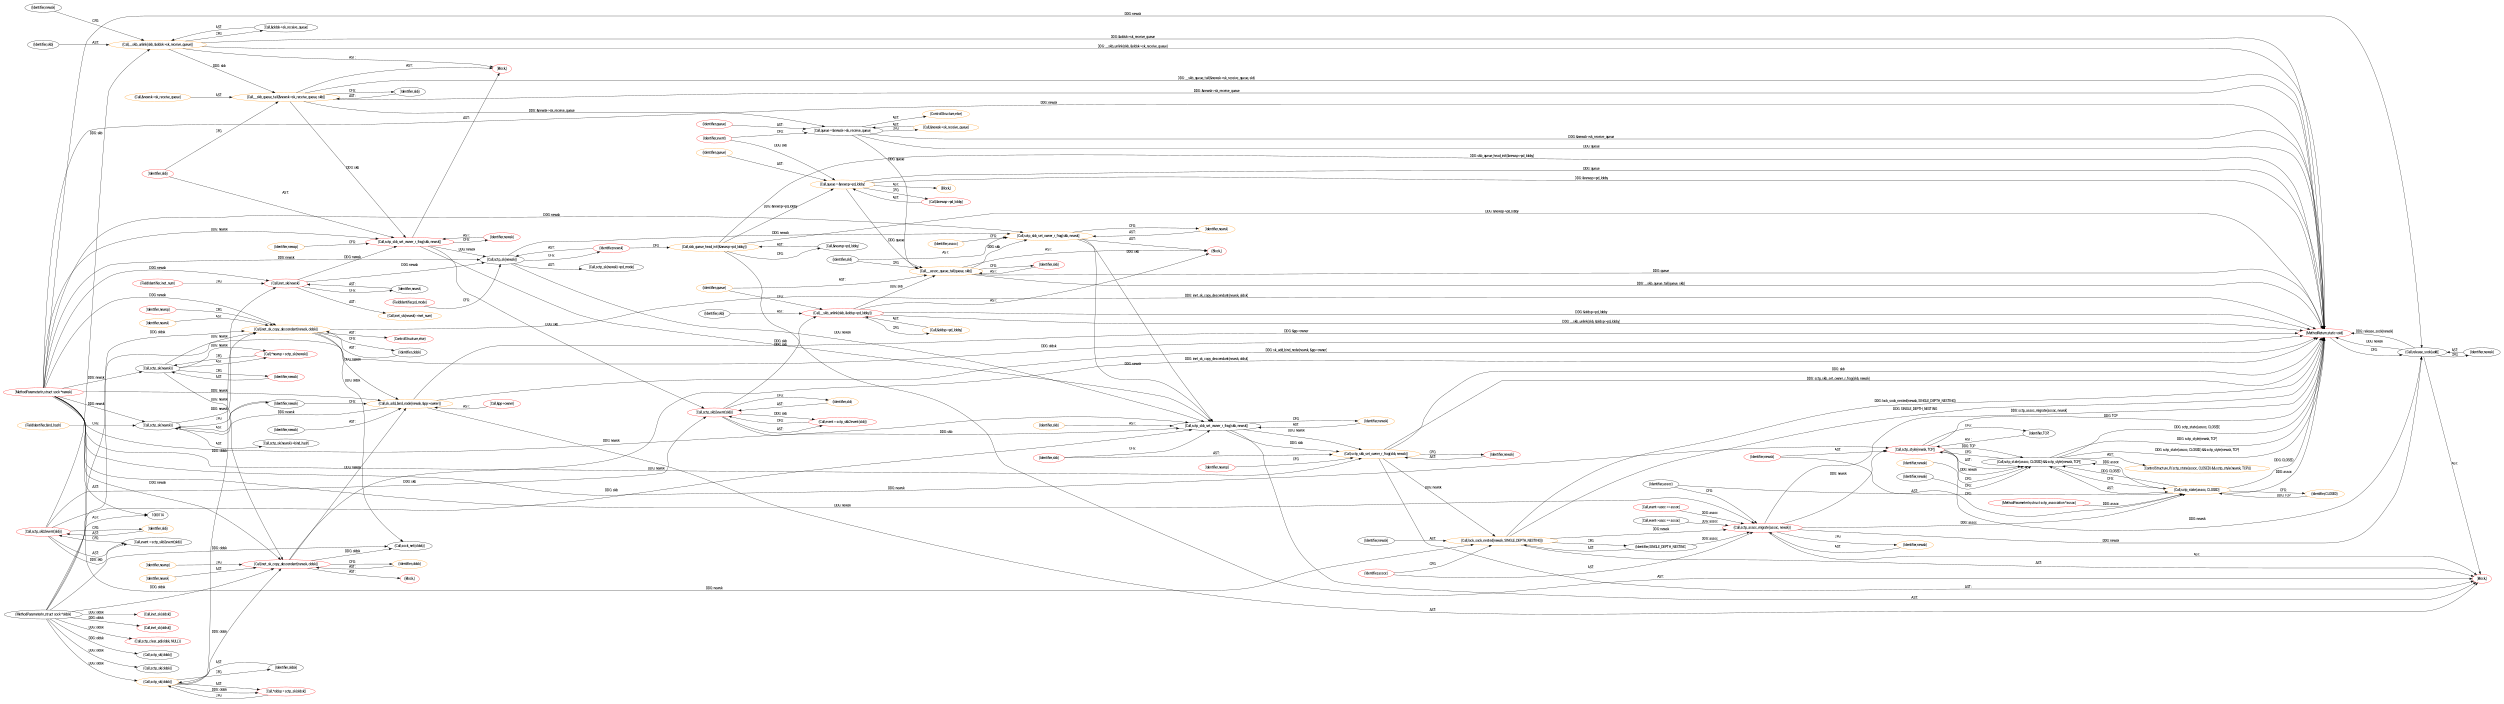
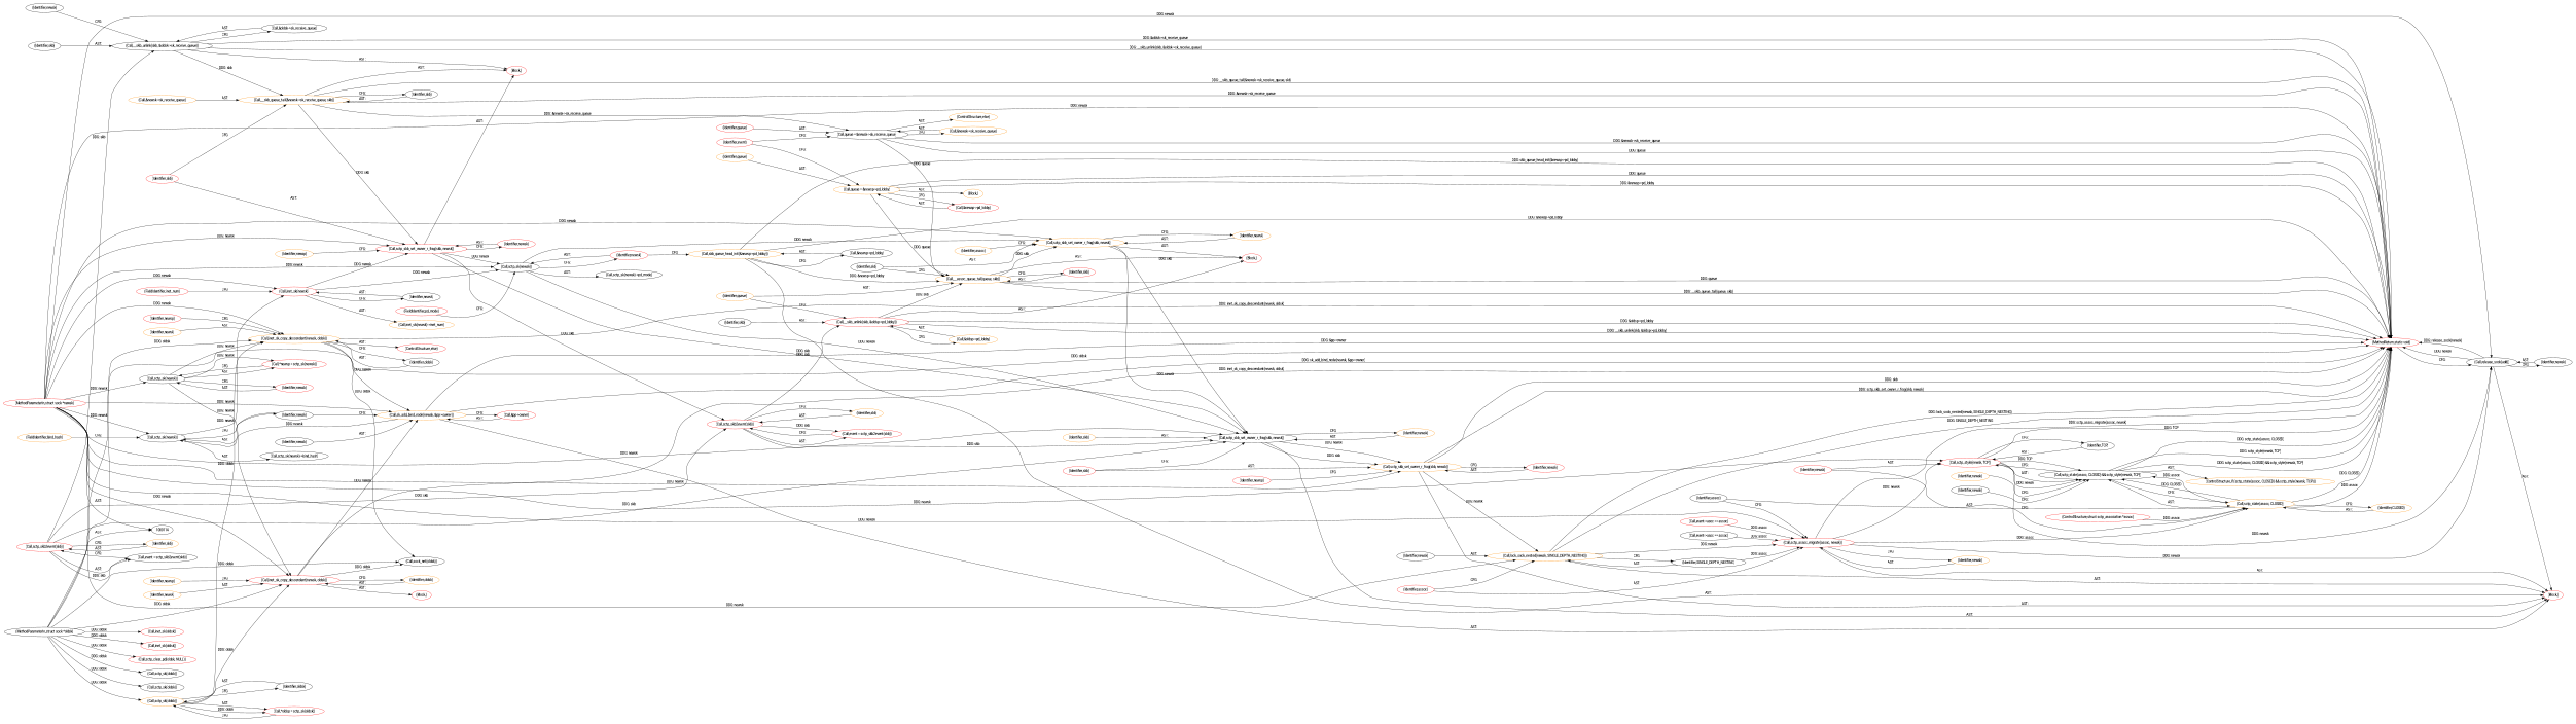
  digraph {
    fontname="Roboto Condensed"
    rankdir=LR
    node [color=red fontname="Roboto Condensed"]
    edge [fontname="Roboto Condensed"]
    n1 [color=darkorange label="(Call,sctp_skb_set_owner_r_frag(skb, newsk))"]
    n2 [color=black label="(Call,sctp_skb_set_owner_r_frag(skb, newsk))"]
    n3 [label="(Block,)"]
    n4 [color=darkorange label="(Identifier,newsk)"]
    n5 [label="(Block,)"]
    n6 [color=darkorange label="(Call,sctp_skb_set_owner_r_frag(skb, newsk))"]
    n7 [color=darkorange label="(Identifier,newsk)"]
    n8 [color=darkorange label="(Call,__assoc_queue_tail(queue, skb))"]
    n9 [label="(Identifier,skb)"]
    n10 [label="(MethodReturn,static void)"]
    n11 [color=black label="(Call,release_sock(add))"]
    n12 [color=black label="(Call,queue = &newsk->sk_receive_queue)"]
    n13 [color=darkorange label="(ControlStructure,else)"]
    n14 [color=darkorange label="(Call,&newsk->sk_receive_queue)"]
    n15 [color=darkorange label="(Call,__skb_queue_tail(&newsk->sk_receive_queue, skb))"]
    n16 [label="(Call,sctp_skb_set_owner_r_frag(skb, newsk))"]
    n17 [label="(Block,)"]
    n18 [color=black label="(Identifier,skb)"]
    n19 [label="(Call,sctp_skb2event(skb))"]
    n20 [color=black label="(Call,sctp_sk(newsk))"]
    n21 [label="(Identifier,newsk)"]
-   n22 [color=darkorange label="(Call,__skb_unlink(skb, &oldsk->sk_receive_queue))"]
+   n22 [color=black label="(Call,__skb_unlink(skb, &oldsk->sk_receive_queue))"]
    n23 [color=black label="(Call,&oldsk->sk_receive_queue)"]
    n24 [label="(Call,sctp_skb2event(skb))"]
    n25 [color=darkorange label="(Identifier,skb)"]
    n26 [color=black label="(Call,event = sctp_skb2event(skb))"]
    n27 [label="(Call,__skb_unlink(skb, &oldsp->pd_lobby))"]
    n28 [color=darkorange label="(Identifier,skb)"]
    n29 [label="(Call,event = sctp_skb2event(skb))"]
    n30 [color=darkorange label="(Call,queue = &newsp->pd_lobby)"]
    n31 [color=darkorange label="(Block,)"]
    n32 [label="(Call,&newsp->pd_lobby)"]
    n33 [color=darkorange label="(Call,skb_queue_head_init(&newsp->pd_lobby))"]
    n34 [color=black label="(Call,&newsp->pd_lobby)"]
    n35 [color=darkorange label="(Call,&oldsp->pd_lobby)"]
    n36 [label="(Identifier,newsk)"]
    n37 [color=black label="(Call,sctp_sk(newsk)->pd_mode)"]
    n38 [label="(Call,inet_sk(newsk))"]
    n39 [color=darkorange label="(Call,inet_sk(newsk)->inet_num)"]
    n40 [color=black label="(Identifier,newsk)"]
    n41 [color=black label="(Call,sctp_sk(newsk))"]
    n42 [color=black label="(Call,sctp_sk(newsk)->bind_hash)"]
    n43 [color=black label="(Identifier,newsk)"]
    n44 [color=darkorange label="(Call,sk_add_bind_node(newsk, &pp->owner))"]
    n45 [label="(Call,&pp->owner)"]
    n46 [color=darkorange label="(Call,inet_sk_copy_descendant(newsk, oldsk))"]
    n47 [color=black label="(Identifier,oldsk)"]
    n48 [label="(ControlStructure,else)"]
    n49 [color=black label="(Call,sock_net(oldsk))"]
    n50 [color=black label="(Call,sctp_sk(newsk))"]
    n51 [label="(Call,inet_sk_copy_descendant(newsk, oldsk))"]
    n52 [label="(Identifier,newsk)"]
    n53 [label="(Call,*newsp = sctp_sk(newsk))"]
    n54 [color=darkorange label="(Identifier,oldsk)"]
    n55 [label="(Block,)"]
    n56 [label="(MethodParameterIn,struct sock *newsk)"]
    n57 [color=darkorange label="(Call,lock_sock_nested(newsk, SINGLE_DEPTH_NESTING))"]
    n58 [label="(Call,sctp_assoc_migrate(assoc, newsk))"]
    n59 [label="(Call,sctp_style(newsk, TCP))"]
    1000114 [color=black]
    n61 [label="(Identifier,newsk)"]
    n62 [color=black label="(Identifier,SINGLE_DEPTH_NESTING)"]
    n63 [color=darkorange label="(Call,sctp_state(assoc, CLOSED))"]
    n64 [color=darkorange label="(Identifier,newsk)"]
    n65 [color=black label="(Call,sctp_state(assoc, CLOSED) && sctp_style(newsk, TCP))"]
    n66 [color=black label="(Identifier,TCP)"]
    n67 [color=black label="(Identifier,newsk)"]
    n68 [color=darkorange label="(Call,sctp_sk(oldsk))"]
    n69 [color=black label="(Identifier,oldsk)"]
    n70 [label="(Call,*oldsp = sctp_sk(oldsk))"]
    n71 [color=black label="(MethodParameterIn,struct sock *oldsk)"]
    n72 [label="(Call,sctp_clear_pd(oldsk, NULL))"]
    n73 [color=black label="(Call,sctp_sk(oldsk))"]
    n74 [color=black label="(Call,sctp_sk(oldsk))"]
    n75 [label="(Call,inet_sk(oldsk))"]
    n76 [label="(Call,inet_sk(oldsk))"]
    n77 [color=darkorange label="(Identifier,CLOSED)"]
    n78 [color=darkorange label="(ControlStructure,if (sctp_state(assoc, CLOSED) && sctp_style(newsk, TCP)))"]
    n79 [label="(Identifier,assoc)"]
    n80 [color=black label="(Identifier,skb)"]
    n81 [color=darkorange label="(Identifier,assoc)"]
    n82 [label="(FieldIdentifier,pd_mode)"]
    n83 [label="(Identifier,queue)"]
    n84 [color=darkorange label="(Identifier,skb)"]
    n85 [color=darkorange label="(Identifier,queue)"]
    n86 [label="(Identifier,newsp)"]
    n87 [label="(Identifier,event)"]
    n88 [color=black label="(Identifier,newsk)"]
    n89 [color=darkorange label="(FieldIdentifier,bind_hash)"]
-   n90 [label="(MethodParameterIn,struct sctp_association *assoc)"]
+   n90 [label="(ControlStructure,struct sctp_association *assoc)"]
    n91 [color=black label="(Identifier,newsk)"]
    n92 [color=darkorange label="(Call,&newsk->sk_receive_queue)"]
    n93 [color=black label="(Identifier,skb)"]
    n94 [label="(Identifier,newsk)"]
    n95 [color=darkorange label="(Identifier,newsk)"]
    n96 [label="(Call,event->asoc == assoc)"]
    n97 [label="(Identifier,skb)"]
    n98 [color=darkorange label="(Identifier,newsp)"]
    n99 [label="(Identifier,skb)"]
    n100 [color=black label="(Call,event->asoc == assoc)"]
    n101 [label="(Identifier,newsp)"]
    n102 [color=darkorange label="(Identifier,newsp)"]
    n103 [color=black label="(Identifier,assoc)"]
    n104 [color=darkorange label="(Identifier,newsk)"]
    n105 [color=darkorange label="(Identifier,newsk)"]
    n106 [color=black label="(Identifier,newsk)"]
    n107 [label="(FieldIdentifier,inet_num)"]
    n108 [color=darkorange label="(Identifier,queue)"]
    n109 [color=black label="(Identifier,newsk)"]
    n110 [color=black label="(Identifier,skb)"]
    n1 -> n2 [label="DDG: skb"]
    n1 -> n2 [label="DDG: newsk"]
    n1 -> n3 [label="AST: "]
    n1 -> n4 [label="CFG: "]
    n2 -> n5 [label="AST: "]
    n2 -> n6 [label="DDG: skb"]
    n2 -> n6 [label="DDG: newsk"]
    n2 -> n7 [label="CFG: "]
    n4 -> n1 [label="AST: "]
    n6 -> n5 [label="AST: "]
    n6 -> n10 [label="DDG: sctp_skb_set_owner_r_frag(skb, newsk)"]
    n6 -> n10 [label="DDG: skb"]
    n6 -> n57 [label="DDG: newsk"]
    n6 -> n61 [label="CFG: "]
    n7 -> n2 [label="AST: "]
    n8 -> n1 [label="DDG: skb"]
    n8 -> n3 [label="AST: "]
    n8 -> n9 [label="CFG: "]
    n8 -> n10 [label="DDG: queue"]
    n8 -> n10 [label="DDG: __skb_queue_tail(queue, skb)"]
    n9 -> n8 [label="AST: "]
    n10 -> n11 [label="CFG: "]
    n11 -> n5 [label="AST: "]
    n11 -> n10 [label="DDG: release_sock(newsk)"]
    n11 -> n10 [label="DDG: newsk"]
    n11 -> n67 [label="CFG: "]
    n12 -> n8 [label="DDG: queue"]
    n12 -> n10 [label="DDG: &newsk->sk_receive_queue"]
    n12 -> n10 [label="DDG: queue"]
    n12 -> n13 [label="AST: "]
    n12 -> n14 [label="CFG: "]
    n14 -> n12 [label="AST: "]
    n15 -> n10 [label="DDG: &newsk->sk_receive_queue"]
    n15 -> n10 [label="DDG: __skb_queue_tail(&newsk->sk_receive_queue, skb)"]
    n15 -> n12 [label="DDG: &newsk->sk_receive_queue"]
    n15 -> n16 [label="DDG: skb"]
    n15 -> n17 [label="AST: "]
    n15 -> n18 [label="CFG: "]
    n16 -> n2 [label="DDG: skb"]
    n16 -> n17 [label="AST: "]
    n16 -> n19 [label="DDG: skb"]
    n16 -> n20 [label="DDG: newsk"]
    n16 -> n21 [label="CFG: "]
    n18 -> n15 [label="AST: "]
    n19 -> n2 [label="DDG: skb"]
    n19 -> n27 [label="DDG: skb"]
    n19 -> n28 [label="CFG: "]
    n19 -> n29 [label="AST: "]
    n19 -> n29 [label="DDG: skb"]
    n20 -> n1 [label="DDG: newsk"]
    n20 -> n2 [label="DDG: newsk"]
    n20 -> n36 [label="CFG: "]
    n20 -> n37 [label="AST: "]
    n21 -> n16 [label="AST: "]
    n22 -> n10 [label="DDG: __skb_unlink(skb, &oldsk->sk_receive_queue)"]
    n22 -> n10 [label="DDG: &oldsk->sk_receive_queue"]
    n22 -> n15 [label="DDG: skb"]
    n22 -> n17 [label="AST: "]
    n22 -> n23 [label="CFG: "]
    n23 -> n22 [label="AST: "]
    n24 -> n2 [label="DDG: skb"]
    n24 -> n19 [label="DDG: skb"]
    n24 -> n22 [label="DDG: skb"]
    n24 -> n25 [label="CFG: "]
    n24 -> n26 [label="AST: "]
    n24 -> n26 [label="DDG: skb"]
    n25 -> n24 [label="AST: "]
    n26 -> n24 [label="CFG: "]
    n27 -> n3 [label="AST: "]
    n27 -> n8 [label="DDG: skb"]
    n27 -> n10 [label="DDG: __skb_unlink(skb, &oldsp->pd_lobby)"]
    n27 -> n10 [label="DDG: &oldsp->pd_lobby"]
    n27 -> n35 [label="CFG: "]
    n28 -> n19 [label="AST: "]
    n29 -> n19 [label="CFG: "]
    n30 -> n8 [label="DDG: queue"]
    n30 -> n10 [label="DDG: &newsp->pd_lobby"]
    n30 -> n10 [label="DDG: queue"]
    n30 -> n31 [label="AST: "]
    n30 -> n32 [label="CFG: "]
    n32 -> n30 [label="AST: "]
    n33 -> n5 [label="AST: "]
    n33 -> n10 [label="DDG: skb_queue_head_init(&newsp->pd_lobby)"]
    n33 -> n10 [label="DDG: &newsp->pd_lobby"]
-   n33 -> n30 [label="DDG: &newsp->pd_lobby"]
+   n33 -> n8 [label="DDG: &newsp->pd_lobby"]
    n33 -> n34 [label="CFG: "]
    n34 -> n33 [label="AST: "]
    n35 -> n27 [label="AST: "]
    n36 -> n20 [label="AST: "]
    n36 -> n33 [label="CFG: "]
    n38 -> n16 [label="DDG: newsk"]
    n38 -> n20 [label="DDG: newsk"]
    n38 -> n39 [label="AST: "]
    n38 -> n40 [label="CFG: "]
    n40 -> n38 [label="AST: "]
    n41 -> n38 [label="DDG: newsk"]
    n41 -> n42 [label="AST: "]
    n41 -> n43 [label="CFG: "]
    n43 -> n41 [label="AST: "]
    n43 -> n44 [label="CFG: "]
    n44 -> n5 [label="AST: "]
    n44 -> n10 [label="DDG: &pp->owner"]
    n44 -> n10 [label="DDG: sk_add_bind_node(newsk, &pp->owner)"]
    n44 -> n41 [label="DDG: newsk"]
+   n44 -> n45 [label="CFG: "]
    n45 -> n44 [label="AST: "]
    n46 -> n10 [label="DDG: inet_sk_copy_descendant(newsk, oldsk)"]
    n46 -> n44 [label="DDG: newsk"]
    n46 -> n47 [label="CFG: "]
    n46 -> n48 [label="AST: "]
    n46 -> n49 [label="DDG: oldsk"]
    n47 -> n46 [label="AST: "]
    n50 -> n46 [label="DDG: newsk"]
    n50 -> n51 [label="DDG: newsk"]
    n50 -> n52 [label="CFG: "]
    n50 -> n53 [label="AST: "]
    n50 -> n53 [label="DDG: newsk"]
    n51 -> n10 [label="DDG: inet_sk_copy_descendant(newsk, oldsk)"]
    n51 -> n44 [label="DDG: newsk"]
    n51 -> n49 [label="DDG: oldsk"]
    n51 -> n54 [label="CFG: "]
    n51 -> n55 [label="AST: "]
    n52 -> n50 [label="AST: "]
    n53 -> n50 [label="CFG: "]
    n54 -> n51 [label="AST: "]
    n56 -> n1 [label="DDG: newsk"]
    n56 -> n2 [label="DDG: newsk"]
    n56 -> n6 [label="DDG: newsk"]
    n56 -> n10 [label="DDG: newsk"]
    n56 -> n11 [label="DDG: newsk"]
    n56 -> n16 [label="DDG: newsk"]
    n56 -> n20 [label="DDG: newsk"]
    n56 -> n38 [label="DDG: newsk"]
    n56 -> n41 [label="DDG: newsk"]
    n56 -> n44 [label="DDG: newsk"]
    n56 -> n46 [label="DDG: newsk"]
    n56 -> n50 [label="DDG: newsk"]
    n56 -> n51 [label="DDG: newsk"]
    n56 -> n57 [label="DDG: newsk"]
    n56 -> n58 [label="DDG: newsk"]
    n56 -> n59 [label="DDG: newsk"]
    n56 -> 1000114 [label="AST: "]
    n57 -> n5 [label="AST: "]
    n57 -> n10 [label="DDG: SINGLE_DEPTH_NESTING"]
    n57 -> n10 [label="DDG: lock_sock_nested(newsk, SINGLE_DEPTH_NESTING)"]
    n57 -> n58 [label="DDG: newsk"]
    n57 -> n62 [label="CFG: "]
    n58 -> n5 [label="AST: "]
    n58 -> n10 [label="DDG: sctp_assoc_migrate(assoc, newsk)"]
    n58 -> n11 [label="DDG: newsk"]
    n58 -> n59 [label="DDG: newsk"]
    n58 -> n63 [label="DDG: assoc"]
    n58 -> n64 [label="CFG: "]
    n59 -> n10 [label="DDG: TCP"]
    n59 -> n11 [label="DDG: newsk"]
    n59 -> n65 [label="AST: "]
    n59 -> n65 [label="DDG: newsk"]
    n59 -> n65 [label="DDG: TCP"]
    n59 -> n66 [label="CFG: "]
    n61 -> n6 [label="AST: "]
    n62 -> n57 [label="AST: "]
    n62 -> n58 [label="DDG: assoc"]
    n63 -> n10 [label="DDG: assoc"]
    n63 -> n10 [label="DDG: CLOSED"]
    n63 -> n65 [label="AST: "]
    n63 -> n65 [label="DDG: assoc"]
    n63 -> n65 [label="DDG: CLOSED"]
    n63 -> n77 [label="CFG: "]
    n64 -> n58 [label="AST: "]
    n65 -> n10 [label="DDG: sctp_state(assoc, CLOSED)"]
    n65 -> n10 [label="DDG: sctp_style(newsk, TCP)"]
    n65 -> n10 [label="DDG: sctp_state(assoc, CLOSED) && sctp_style(newsk, TCP)"]
    n65 -> n59 [label="CFG: "]
    n65 -> n63 [label="CFG: "]
    n65 -> n78 [label="AST: "]
    n66 -> n59 [label="AST: "]
    n67 -> n11 [label="AST: "]
    n68 -> n46 [label="DDG: oldsk"]
    n68 -> n51 [label="DDG: oldsk"]
    n68 -> n69 [label="CFG: "]
    n68 -> n70 [label="AST: "]
    n68 -> n70 [label="DDG: oldsk"]
    n69 -> n68 [label="AST: "]
    n70 -> n68 [label="CFG: "]
    n71 -> n10 [label="DDG: oldsk"]
    n71 -> n46 [label="DDG: oldsk"]
    n71 -> n49 [label="DDG: oldsk"]
    n71 -> n51 [label="DDG: oldsk"]
    n71 -> 1000114 [label="AST: "]
    n71 -> n68 [label="DDG: oldsk"]
    n71 -> n72 [label="DDG: oldsk"]
    n71 -> n73 [label="DDG: oldsk"]
    n71 -> n74 [label="DDG: oldsk"]
    n71 -> n75 [label="DDG: oldsk"]
    n71 -> n76 [label="DDG: oldsk"]
-   n77 -> n63 [label="DDG: TCP"]
+   n77 -> n63 [label="AST: "]
    n79 -> n57 [label="CFG: "]
    n79 -> n58 [label="AST: "]
    n80 -> n1 [label="AST: "]
    n80 -> n8 [label="CFG: "]
    n81 -> n1 [label="CFG: "]
    n82 -> n20 [label="CFG: "]
    n83 -> n12 [label="AST: "]
    n84 -> n2 [label="AST: "]
    n85 -> n30 [label="AST: "]
    n86 -> n46 [label="CFG: "]
    n87 -> n12 [label="CFG: "]
-   n87 -> n30 [label="DDG: skb"]
+   n87 -> n30 [label="CFG: "]
    n88 -> n22 [label="CFG: "]
    n89 -> n41 [label="CFG: "]
    n90 -> n63 [label="DDG: assoc"]
    n91 -> n57 [label="AST: "]
    n92 -> n15 [label="AST: "]
    n93 -> n27 [label="AST: "]
    n94 -> n59 [label="AST: "]
    n94 -> n63 [label="CFG: "]
    n95 -> n46 [label="AST: "]
    n96 -> n58 [label="DDG: assoc"]
    n97 -> n2 [label="CFG: "]
    n97 -> n6 [label="AST: "]
    n98 -> n51 [label="CFG: "]
    n99 -> n15 [label="CFG: "]
    n99 -> n16 [label="AST: "]
    n100 -> n58 [label="DDG: assoc"]
    n101 -> n6 [label="CFG: "]
    n102 -> n16 [label="CFG: "]
    n103 -> n58 [label="CFG: "]
    n103 -> n63 [label="AST: "]
    n104 -> n51 [label="AST: "]
    n105 -> n65 [label="CFG: "]
    n106 -> n65 [label="CFG: "]
    n107 -> n38 [label="CFG: "]
    n108 -> n8 [label="AST: "]
    n108 -> n27 [label="CFG: "]
    n109 -> n44 [label="AST: "]
    n110 -> n22 [label="AST: "]
  }
